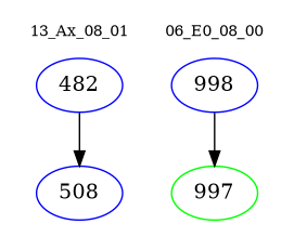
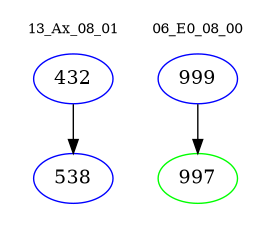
  digraph {
    node [color=blue]
    edge [color=black]
-   n1 [label=482]
-   n2 [label=508]
-   n3 [label=998]
+   n1 [label=432]
+   n2 [label=538]
+   n3 [label=999]
    n4 [color=green label=997]
    subgraph cluster_1 {
      color=white
      fontsize=10
      label="13_Ax_08_01"
      n1
      n2
    }
    subgraph cluster_2 {
      color=white
      fontsize=10
      label="06_E0_08_00"
      n3
      n4
    }
    n1 -> n2
    n3 -> n4
  }
